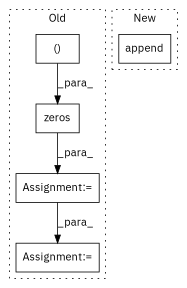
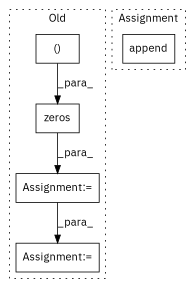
  digraph {
    fontname="IBM Plex Sans"
    node [a=32 l=1 shape=box fontname="IBM Plex Sans"]
    edge [fontname="IBM Plex Sans"]
    n1 [l="11,1" label=zeros s="2582,2640"]
    n2 [a=7 label="Assignment:=" s=2923]
    n3 [a=106 l=21 label="()" s=2593]
    n4 [a=7 label="Assignment:=" s=2572]
    n5 [l="7,1" label=append s="2837,2852"]
    subgraph cluster_1 {
      label=Old
      style=dotted
      n1
      n2
      n3
      n4
    }
    subgraph cluster_2 {
-     label=New
+     label=Assignment
      style=dotted
      n5
    }
    n1 -> n4 [label=_para_]
    n3 -> n1 [label=_para_]
    n4 -> n2 [label=_para_]
  }
